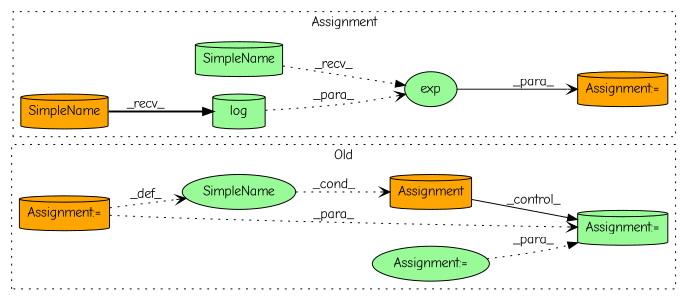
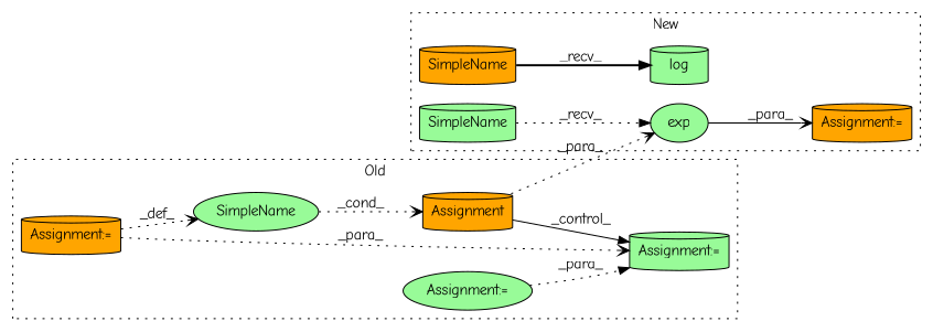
  digraph {
    fontname="Comic Neue"
    rankdir=LR
    node [a=7 fillcolor=palegreen fontname="Comic Neue" l=1 s="13455,13530" shape=cylinder style=filled]
    edge [arrowhead=vee fontname="Comic Neue" style=dotted]
    n1 [a=70 fillcolor=orange l="57,2" label=Assignment]
    n2 [fillcolor=orange l="57,2" label="Assignment:="]
    n3 [label="Assignment:=" s=13545]
    n4 [a=42 label=SimpleName s=13516 shape=ellipse]
    n5 [label="Assignment:=" s=13433 shape=ellipse]
    n6 [a=32 l="4,1" label=log s="11921,11936"]
    n7 [fillcolor=orange label="Assignment:=" s=11860]
    n8 [a=32 l="4,1" label=exp s="11867,11938" shape=ellipse]
    n9 [a=42 l=5 label=SimpleName s=11861]
    n10 [a=42 fillcolor=orange l=5 label=SimpleName s=11915]
    subgraph cluster_1 {
      label=Old
      style=dotted
      n1
      n2
      n3
      n4
      n5
    }
    subgraph cluster_2 {
-     label=Assignment
+     label=New
      style=dotted
      n6
      n7
      n8
      n9
      n10
    }
    n1 -> n3 [arrowhead=normal label=_control_ style=solid]
    n2 -> n3 [label=_para_]
    n2 -> n4 [label=_def_]
    n4 -> n1 [label=_cond_]
    n5 -> n3 [arrowhead=normal label=_para_]
-   n6 -> n8 [label=_para_]
+   n1 -> n8 [label=_para_]
    n8 -> n7 [label=_para_ style=solid]
    n9 -> n8 [arrowhead=normal label=_recv_]
    n10 -> n6 [arrowhead=normal label=_recv_ style=bold]
  }
